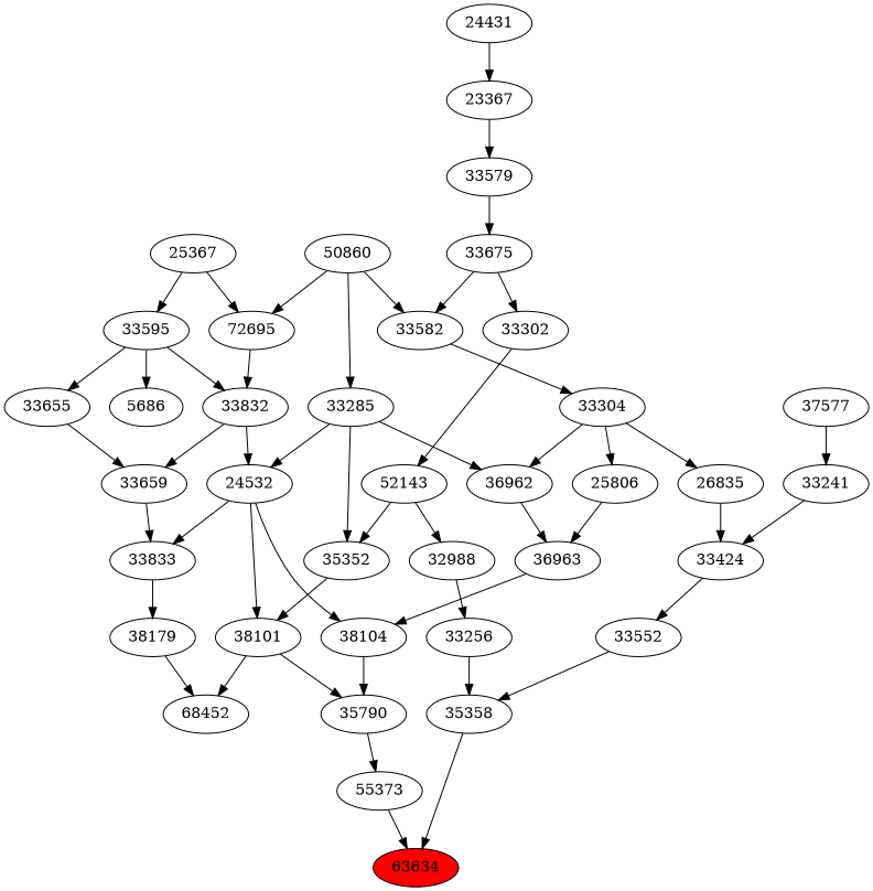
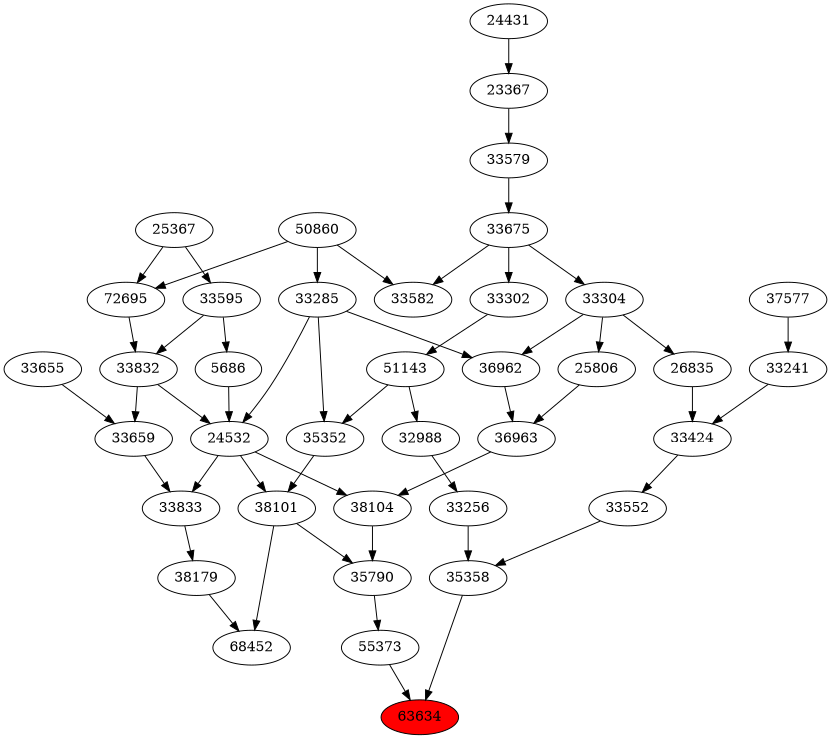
  strict digraph {
    n1 [fillcolor=red label=63634 style=filled]
    n2 [label=55373]
    n3 [label=35358]
    n4 [label=35790]
    n5 [label=33552]
    n6 [label=33256]
    n7 [label=38104]
    n8 [label=68452]
    n9 [label=33424]
    n10 [label=32988]
    n11 [label=24532]
    n12 [label=38101]
    n13 [label=33833]
    n14 [label=38179]
    n15 [label=36963]
    n16 [label=33241]
    n17 [label=26835]
-   n18 [label=52143]
+   n18 [label=51143]
    n19 [label=35352]
    n20 [label=33285]
    n21 [label=36962]
    n22 [label=5686]
    n23 [label=33832]
    n24 [label=33659]
    n25 [label=25806]
    n26 [label=37577]
    n27 [label=33304]
    n28 [label=33302]
    n29 [label=50860]
    n30 [label=72695]
    n31 [label=33582]
    n32 [label=33595]
    n33 [label=33655]
    n34 [label=25367]
    n35 [label=33675]
    n36 [label=23367]
    n37 [label=33579]
    n38 [label=24431]
    n2 -> n1
    n3 -> n1
    n4 -> n2
    n5 -> n3
    n6 -> n3
    n7 -> n4
    n9 -> n5
    n10 -> n6
    n11 -> n7
    n11 -> n12
    n11 -> n13
    n12 -> n4
    n12 -> n8
    n13 -> n14
    n14 -> n8
    n15 -> n7
    n16 -> n9
    n17 -> n9
    n18 -> n10
    n18 -> n19
    n19 -> n12
    n20 -> n11
    n20 -> n19
    n20 -> n21
    n21 -> n15
+   n22 -> n11
    n23 -> n11
    n23 -> n24
    n24 -> n13
    n25 -> n15
    n26 -> n16
    n27 -> n17
    n27 -> n21
    n27 -> n25
    n28 -> n18
    n29 -> n20
    n29 -> n30
    n29 -> n31
    n30 -> n23
    n32 -> n22
    n32 -> n23
-   n32 -> n33
    n33 -> n24
    n34 -> n30
    n34 -> n32
-   n31 -> n27
+   n35 -> n27
    n35 -> n28
    n35 -> n31
    n36 -> n37
    n37 -> n35
    n38 -> n36
  }
